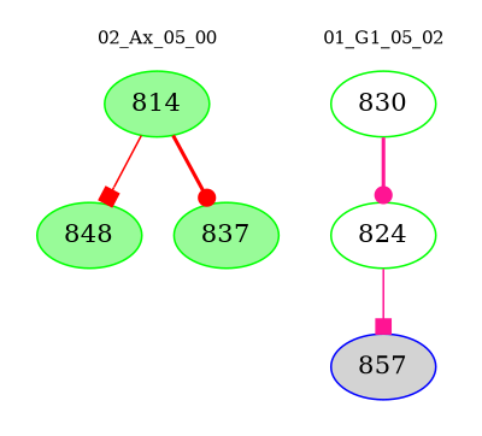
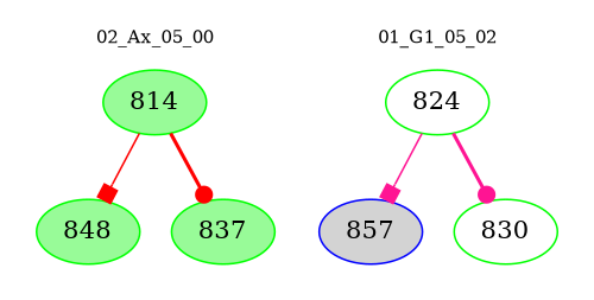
  digraph {
    node [color=green fillcolor=palegreen style=filled]
    edge [arrowhead=box color=red style=solid]
    n1 [label=814]
    n2 [label=848]
    n3 [label=837]
    n4 [fillcolor=white label=824]
    n5 [color=blue fillcolor=lightgrey label=857]
    n6 [fillcolor=white label=830]
    subgraph cluster_1 {
      color=white
      fontsize=10
      label="02_Ax_05_00"
      n1
      n2
      n3
    }
    subgraph cluster_2 {
      color=white
      fontsize=10
      label="01_G1_05_02"
      n4
      n5
      n6
    }
    n1 -> n2
    n1 -> n3 [arrowhead=dot style=bold]
    n4 -> n5 [color=deeppink]
-   n6 -> n4 [arrowhead=dot color=deeppink style=bold]
+   n4 -> n6 [arrowhead=dot color=deeppink style=bold]
  }
